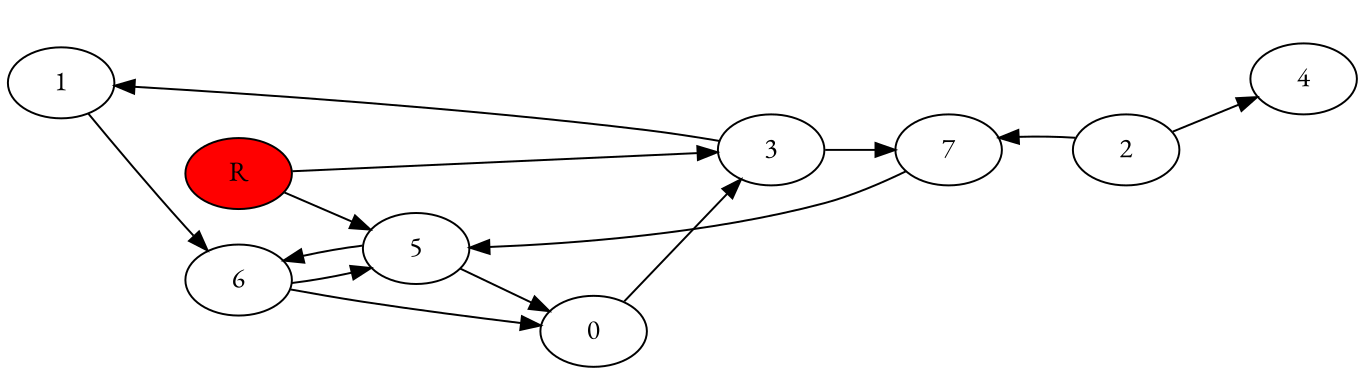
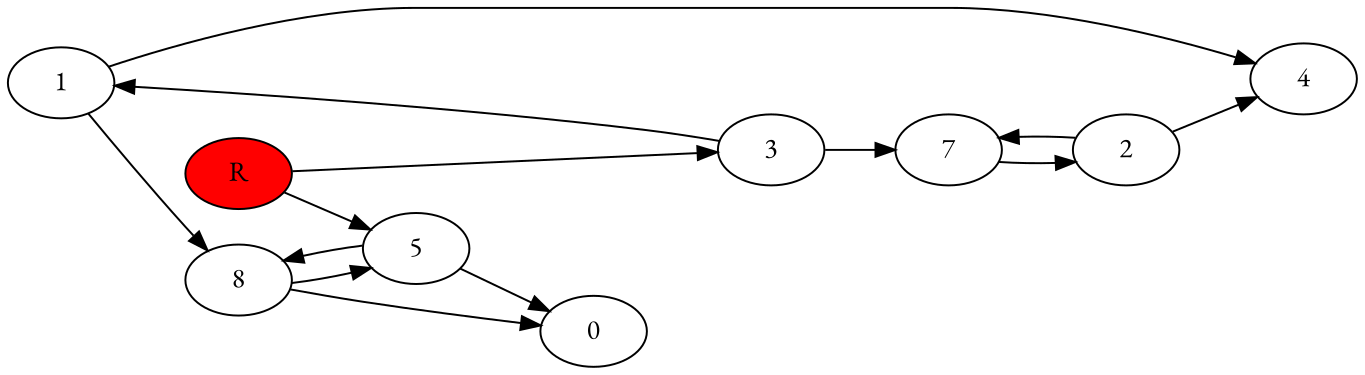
  digraph {
    fontname="EB Garamond"
    rankdir=LR
    node [fontname="EB Garamond"]
    edge [fontname="EB Garamond"]
    1
    4
-   6
+   6 [label=8]
    5
    n5 [label=0]
    2
    7
    3
    R [fillcolor="#ff0000" style=filled]
+   1 -> 4
    1 -> 6
    6 -> 5
    6 -> n5
    5 -> 6
    5 -> n5
-   n5 -> 3
    2 -> 4
    2 -> 7
-   7 -> 5
+   7 -> 2
    3 -> 1
    3 -> 7
    R -> 5
    R -> 3
  }
